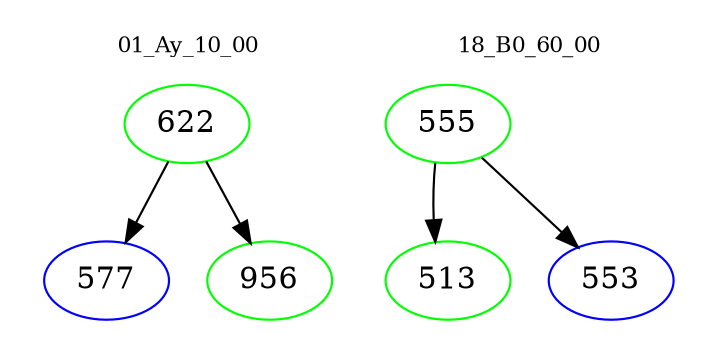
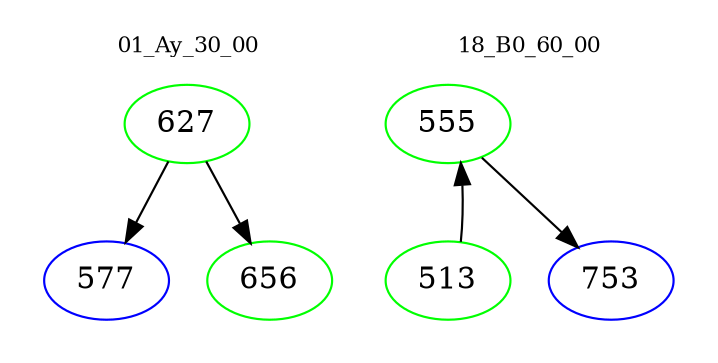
  digraph {
    node [color=green]
    edge [color=black]
-   n1 [label=622]
+   n1 [label=627]
    n2 [color=blue label=577]
-   n3 [label=956]
+   n3 [label=656]
    n4 [label=555]
    n5 [label=513]
-   n6 [color=blue label=553]
+   n6 [color=blue label=753]
    subgraph cluster_1 {
      color=white
      fontsize=10
-     label="01_Ay_10_00"
+     label="01_Ay_30_00"
      n1
      n2
      n3
    }
    subgraph cluster_2 {
      color=white
      fontsize=10
      label="18_B0_60_00"
      n4
      n5
      n6
    }
    n1 -> n2
    n1 -> n3
-   n4 -> n5
+   n5 -> n4
    n4 -> n6
  }
